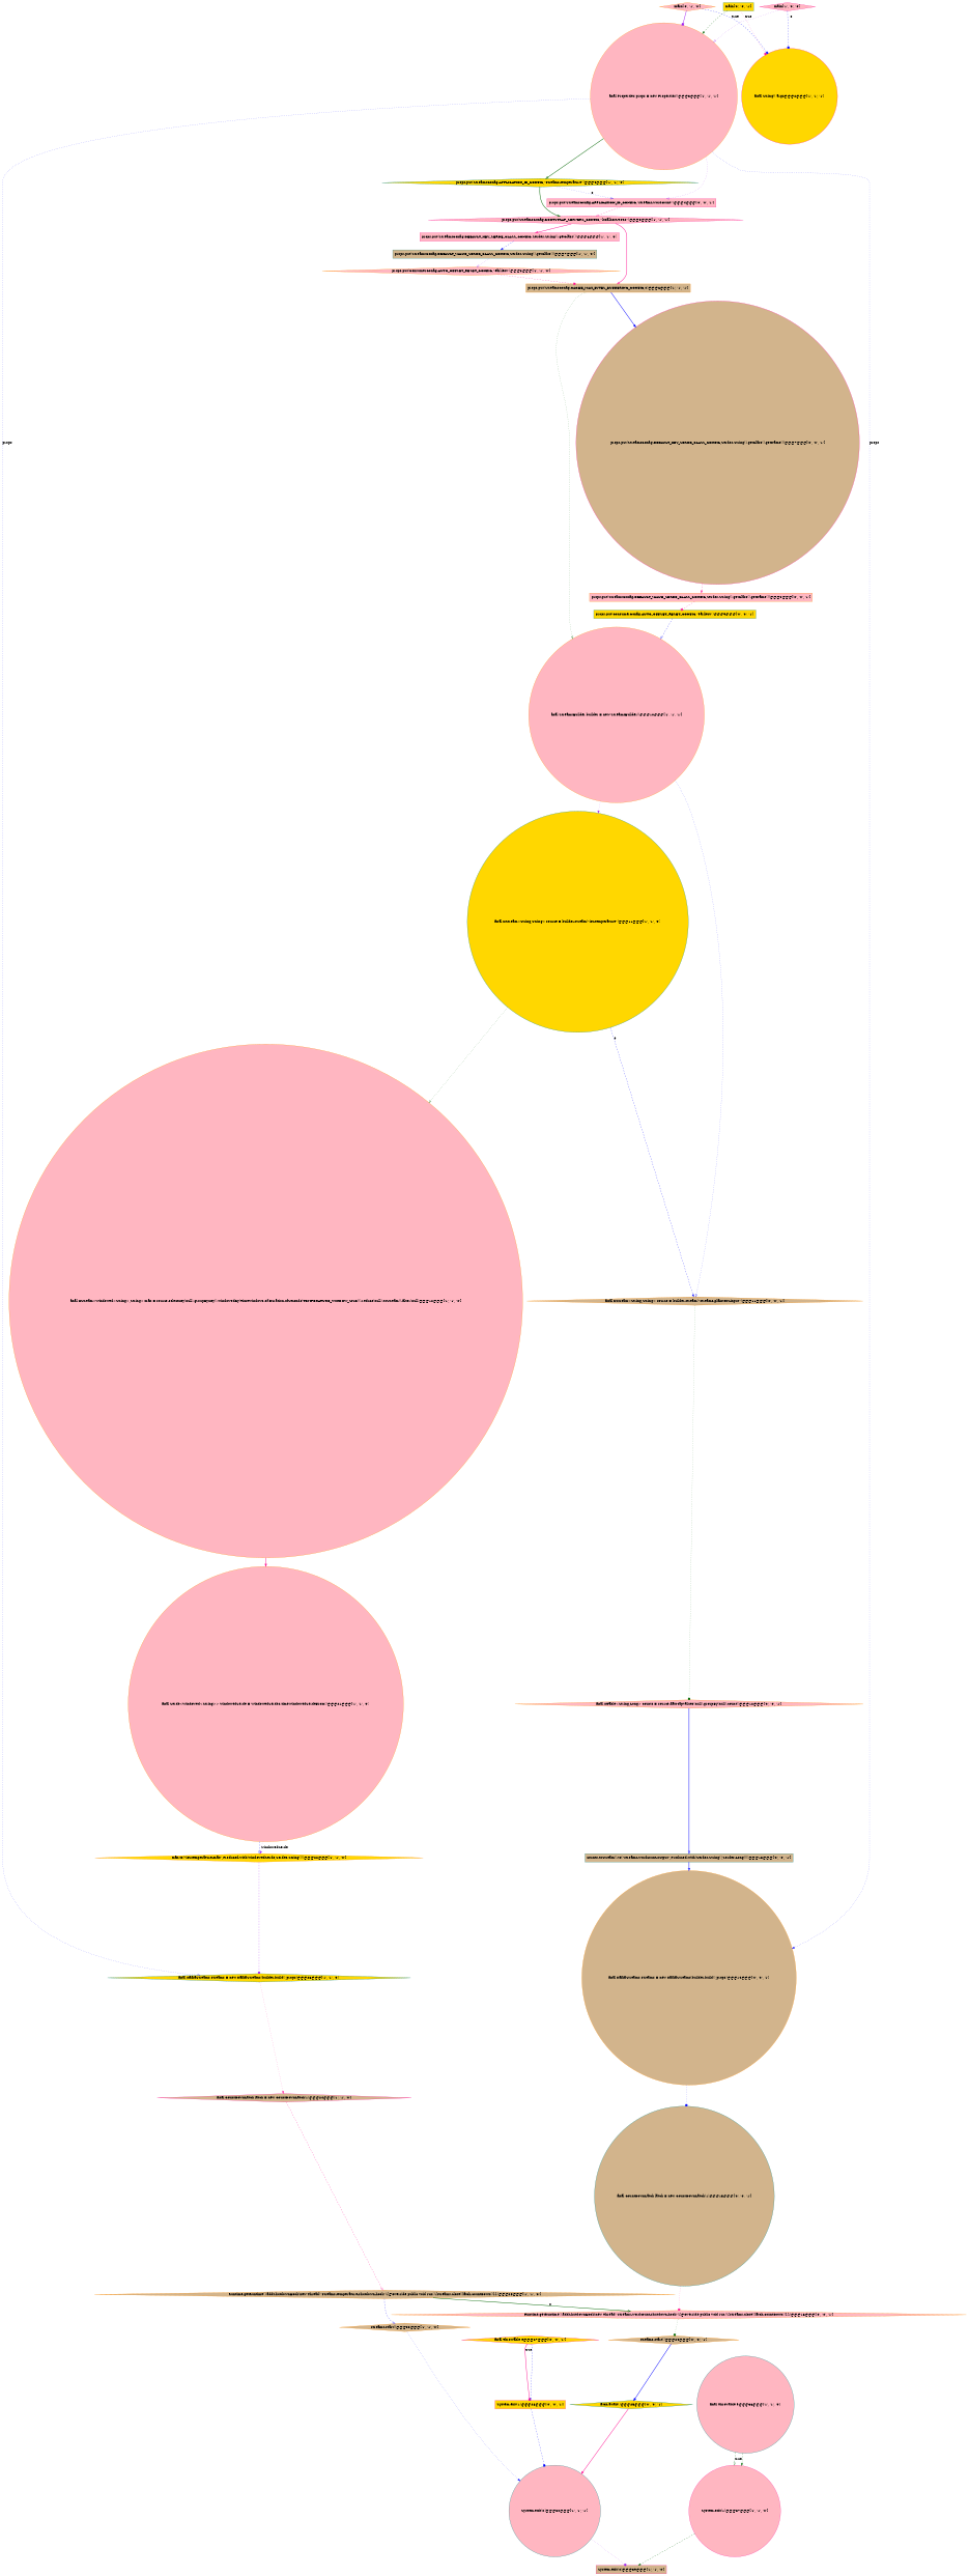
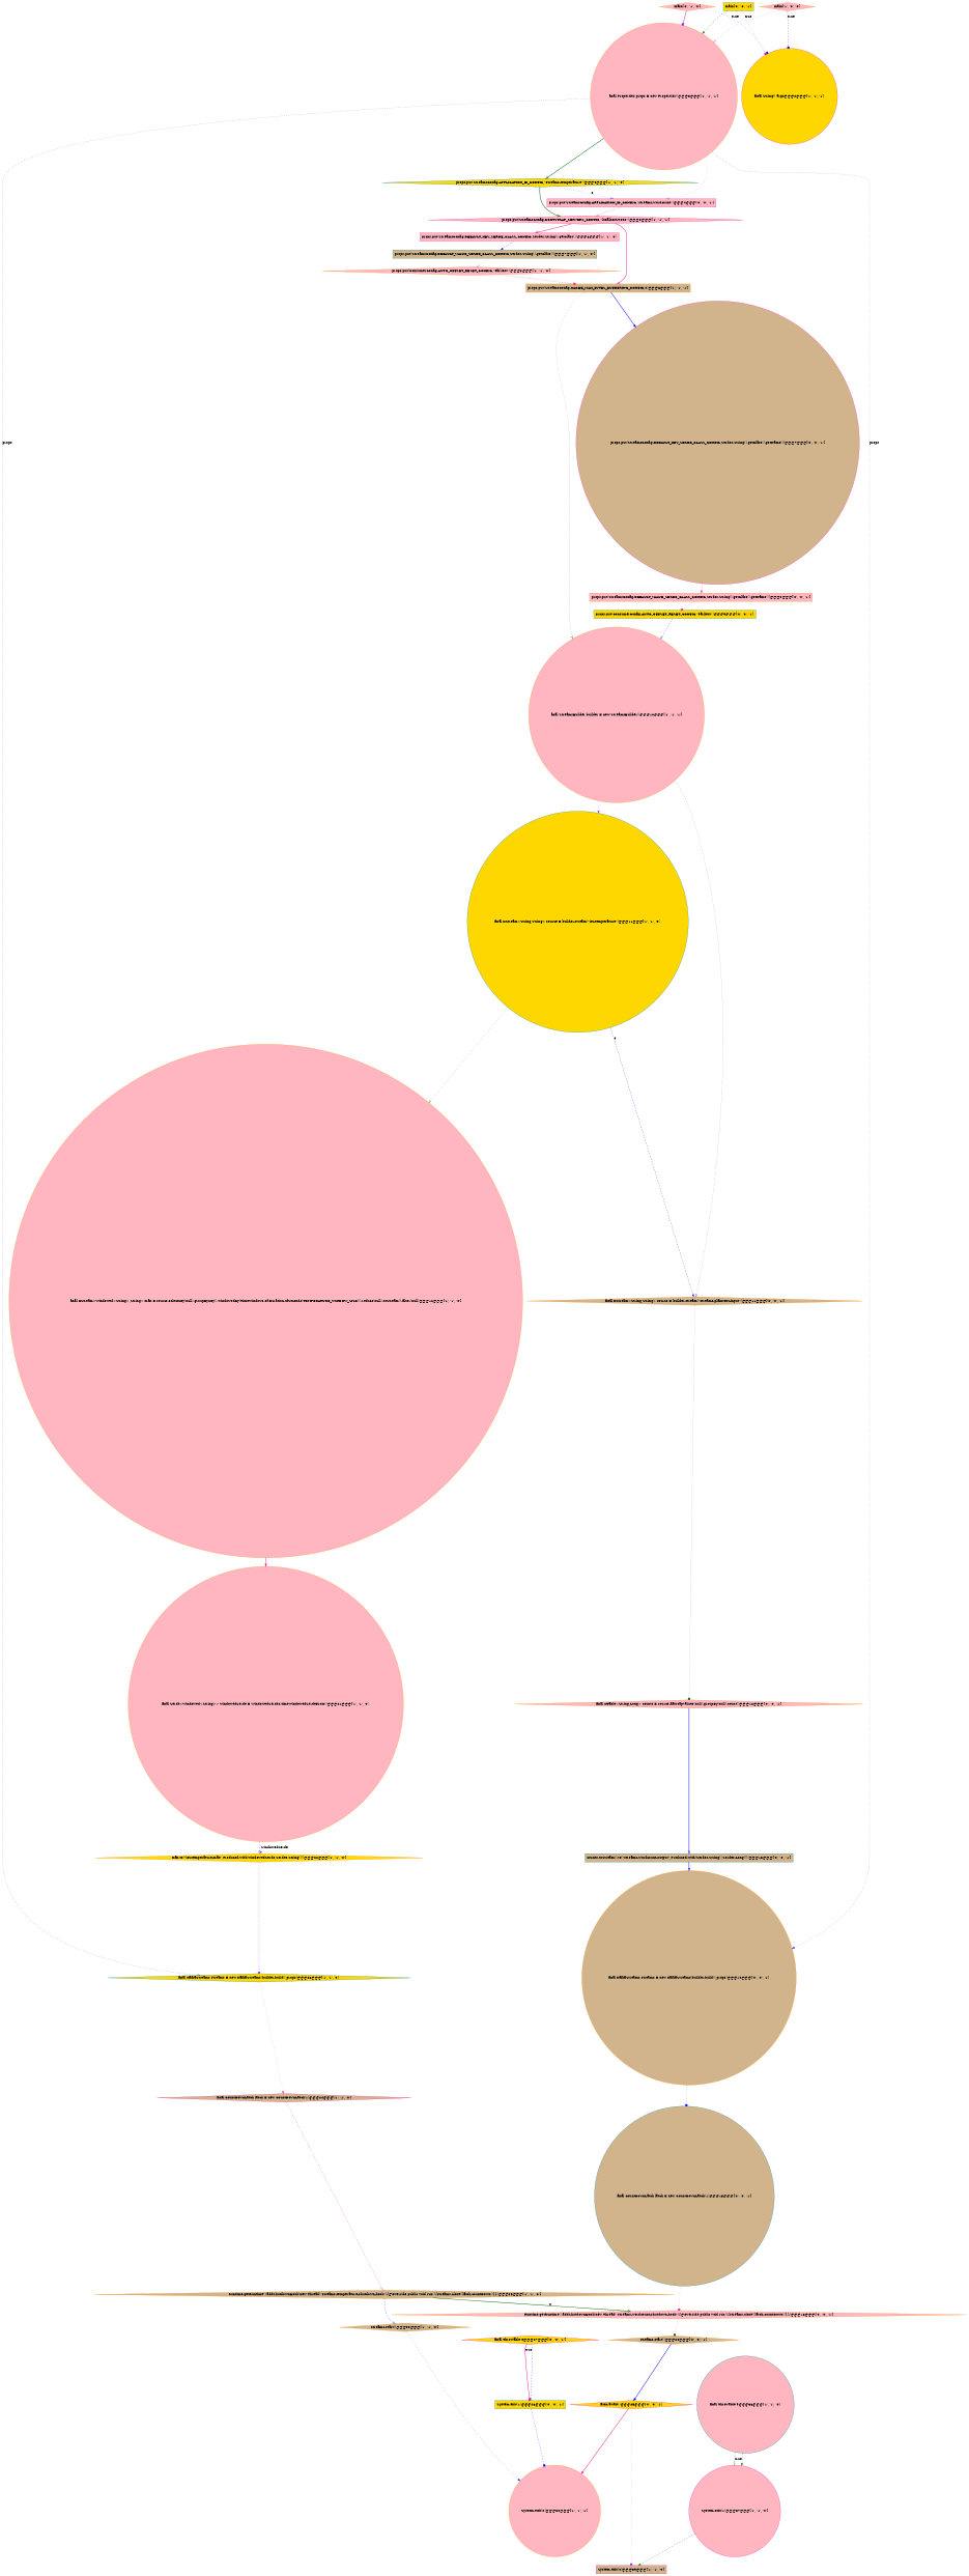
  digraph {
    node [color=darkorange fillcolor=lightpink shape=diamond style=filled]
    edge [arrowhead=onormal color=blue style=dotted]
    n1 [color=deeppink fillcolor=gold label="final Throwable e@@@27@@@['0', '0', '1']"]
-   n2 [color=deeppink fillcolor=gold label="System.exit(1)@@@28@@@['0', '0', '1']" shape=box]
-   n3 [color=teal label="System.exit(0)@@@30@@@['1', '1', '1']" shape=circle]
+   n2 [color=teal fillcolor=gold label="System.exit(1)@@@28@@@['0', '0', '1']" shape=box]
+   n3 [label="System.exit(0)@@@30@@@['1', '1', '1']" shape=circle]
    n4 [label="final Properties props = new Properties()@@@3@@@['1', '1', '1']" shape=circle]
    n5 [color=teal fillcolor=gold label="props.put(StreamsConfig.APPLICATION_ID_CONFIG,\"streams-temperature\")@@@4@@@['1', '1', '0']"]
    n6 [color=deeppink label="props.put(StreamsConfig.APPLICATION_ID_CONFIG,\"streams-wordcount\")@@@4@@@['0', '0', '1']" shape=box]
    n7 [color=teal fillcolor=gold label="final KafkaStreams streams = new KafkaStreams(builder.build(),props)@@@23@@@['1', '1', '0']"]
    n8 [fillcolor=tan label="final KafkaStreams streams = new KafkaStreams(builder.build(),props)@@@14@@@['0', '0', '1']" shape=circle]
    n9 [color=deeppink label="props.put(StreamsConfig.BOOTSTRAP_SERVERS_CONFIG,\"localhost:9092\")@@@5@@@['1', '1', '1']"]
    n10 [color=deeppink fillcolor=tan label="final CountDownLatch latch = new CountDownLatch(1)@@@24@@@['1', '1', '0']"]
    n11 [color=teal fillcolor=tan label="final CountDownLatch latch = new CountDownLatch(1)@@@15@@@['0', '0', '1']" shape=circle]
    n12 [color=deeppink fillcolor=tan label="System.exit(0)@@@39@@@['1', '1', '0']" shape=box]
    n13 [label="final KTable<String,Long> counts = source.flatMapValues(null).groupBy(null).count()@@@12@@@['0', '0', '1']"]
    n14 [color=teal fillcolor=tan label="counts.toStream().to(\"streams-wordcount-output\",Produced.with(Serdes.String(),Serdes.Long()))@@@13@@@['0', '0', '1']" shape=box]
    n15 [color=deeppink label="props.put(StreamsConfig.DEFAULT_KEY_SERDE_CLASS_CONFIG,Serdes.String().getClass())@@@6@@@['1', '1', '0']" shape=box]
    n16 [color=teal fillcolor=tan label="props.put(StreamsConfig.DEFAULT_VALUE_SERDE_CLASS_CONFIG,Serdes.String().getClass())@@@7@@@['1', '1', '0']" shape=box]
    n17 [label="props.put(ConsumerConfig.AUTO_OFFSET_RESET_CONFIG,\"earliest\")@@@8@@@['1', '1', '0']"]
    n18 [fillcolor=tan label="props.put(StreamsConfig.CACHE_MAX_BYTES_BUFFERING_CONFIG,0)@@@6@@@['1', '1', '1']" shape=box]
    n19 [color=teal fillcolor=gold label="props.put(ConsumerConfig.AUTO_OFFSET_RESET_CONFIG,\"earliest\")@@@9@@@['0', '0', '1']" shape=box]
    n20 [label="final StreamsBuilder builder = new StreamsBuilder()@@@10@@@['1', '1', '1']" shape=circle]
    n21 [color=teal fillcolor=gold label="final KStream<String,String> source = builder.stream(\"iot-temperature\")@@@11@@@['1', '1', '0']" shape=circle]
    n22 [fillcolor=tan label="final KStream<String,String> source = builder.stream(\"streams-plaintext-input\")@@@11@@@['0', '0', '1']"]
    n23 [label="main['0', '1', '0']"]
    n24 [color=deeppink fillcolor=gold label="final String(( args@@@2@@@['1', '1', '1']" shape=circle]
    n25 [label="Runtime.getRuntime().addShutdownHook(new Thread(\"streams-wordcount-shutdown-hook\"){@Override public void run(){streams.close()latch.countDown()}})@@@16@@@['0', '0', '1']"]
    n26 [fillcolor=tan label="streams.start()@@@24@@@['0', '0', '1']"]
    n27 [label="final KStream<Windowed<String>,String> max = source.selectKey(null).groupByKey().windowedBy(TimeWindows.of(Duration.ofSeconds(TEMPERATURE_WINDOW_SIZE))).reduce(null).toStream().filter(null)@@@12@@@['1', '1', '0']" shape=circle]
-   n28 [color=teal fillcolor=gold label="latch.await()@@@25@@@['0', '0', '1']"]
+   n28 [color=deeppink fillcolor=gold label="latch.await()@@@25@@@['0', '0', '1']"]
    n29 [fillcolor=tan label="Runtime.getRuntime().addShutdownHook(new Thread(\"streams-temperature-shutdown-hook\"){@Override public void run(){streams.close()latch.countDown()}})@@@25@@@['1', '1', '0']"]
    n30 [fillcolor=tan label="streams.start()@@@33@@@['1', '1', '0']"]
    n31 [color=deeppink label="System.exit(1)@@@37@@@['1', '1', '0']" shape=circle]
    n32 [label="props.put(StreamsConfig.DEFAULT_VALUE_SERDE_CLASS_CONFIG,Serdes.String().getClass().getName())@@@8@@@['0', '0', '1']" shape=box]
    n33 [color=deeppink fillcolor=tan label="props.put(StreamsConfig.DEFAULT_KEY_SERDE_CLASS_CONFIG,Serdes.String().getClass().getName())@@@7@@@['0', '0', '1']" shape=circle]
    n34 [label="final Serde<Windowed<String>> windowedSerde = WindowedSerdes.timeWindowedSerdeFrom()@@@21@@@['1', '1', '0']" shape=circle]
    n35 [fillcolor=gold label="max.to(\"iot-temperature-max\",Produced.with(windowedSerde,Serdes.String()))@@@22@@@['1', '1', '0']"]
-   n36 [color=deeppink label="main['1', '0', '0']"]
+   n36 [label="main['1', '0', '0']"]
    n37 [color=teal fillcolor=gold label="main['0', '0', '1']" shape=box]
    n38 [color=teal label="final Throwable e@@@36@@@['1', '1', '0']" shape=circle]
    n1 -> n2 [arrowhead=box color=deeppink label=true style=bold]
    n1 -> n2 [style=dashed]
    n2 -> n3 [arrowhead=box style=dashed]
-   n3 -> n12 [arrowhead=box color=purple]
+   n28 -> n12 [arrowhead=box color=purple]
    n4 -> n5 [color=darkgreen style=bold]
    n4 -> n6 [color=purple]
    n4 -> n7 [label=props]
    n4 -> n8 [arrowhead=normal label=props]
    n5 -> n6 [label=0]
    n5 -> n9 [color=darkgreen style=bold]
    n6 -> n9 [color=deeppink style=dashed]
    n7 -> n10 [arrowhead=normal color=deeppink]
    n8 -> n11 [arrowhead=box]
    n9 -> n15 [color=deeppink style=bold]
    n9 -> n18 [color=deeppink style=bold]
    n10 -> n29 [color=deeppink style=dashed]
    n11 -> n25 [arrowhead=box color=deeppink]
    n13 -> n14 [style=bold]
    n14 -> n8 [style=bold]
    n15 -> n16 [arrowhead=normal style=dashed]
    n16 -> n17 [color=purple]
    n17 -> n18 [arrowhead=box color=deeppink style=dashed]
    n18 -> n20 [color=darkgreen]
    n18 -> n33 [arrowhead=normal style=bold]
    n19 -> n20 [style=dashed]
    n20 -> n21 [arrowhead=normal color=purple]
    n20 -> n22
    n21 -> n22 [arrowhead=normal label=0 style=dashed]
    n21 -> n27 [color=darkgreen]
    n22 -> n13 [arrowhead=box color=darkgreen]
    n23 -> n4 [arrowhead=box color=purple style=bold]
-   n23 -> n24 [arrowhead=box label=true style=dashed]
+   n23 -> n24 [arrowhead=box label=true]
    n25 -> n26 [arrowhead=box color=darkgreen]
    n26 -> n28 [arrowhead=normal style=bold]
    n27 -> n34 [arrowhead=normal color=deeppink style=bold]
    n28 -> n3 [arrowhead=normal color=deeppink style=bold]
    n29 -> n25 [color=darkgreen label=0 style=bold]
    n29 -> n30 [style=dashed]
    n30 -> n3 [arrowhead=normal]
    n31 -> n12 [arrowhead=normal color=darkgreen style=dashed]
    n32 -> n19 [arrowhead=box color=deeppink style=dashed]
    n33 -> n32 [arrowhead=normal color=deeppink style=dashed]
    n34 -> n35 [arrowhead=normal color=purple label=windowedSerde]
    n34 -> n35 [style=dashed]
    n35 -> n7 [arrowhead=box color=purple style=dashed]
    n36 -> n4 [color=purple]
-   n36 -> n24 [arrowhead=box label=0 style=dashed]
+   n36 -> n24 [arrowhead=box label=true style=dashed]
    n37 -> n4 [arrowhead=normal color=darkgreen style=dashed]
    n37 -> n24 [arrowhead=box color=deeppink label=true]
    n38 -> n31 [color=darkgreen label=true style=dashed]
    n38 -> n31 [arrowhead=normal color=darkgreen style=dashed]
  }
